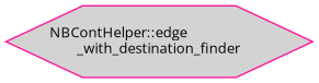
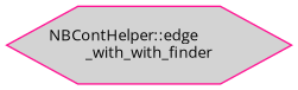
  digraph {
    rankdir=LR
    fontname="Open Sans"
-   n1 [color=deeppink fillcolor=lightgrey fontname="Open Sans" fontsize=10 height=0.2 label="NBContHelper::edge\l_with_destination_finder" shape=hexagon style=filled width=0.4]
+   n1 [color=deeppink fillcolor=lightgrey fontname="Open Sans" fontsize=10 height=0.2 label="NBContHelper::edge\l_with_with_finder" shape=hexagon style=filled width=0.4]
  }
